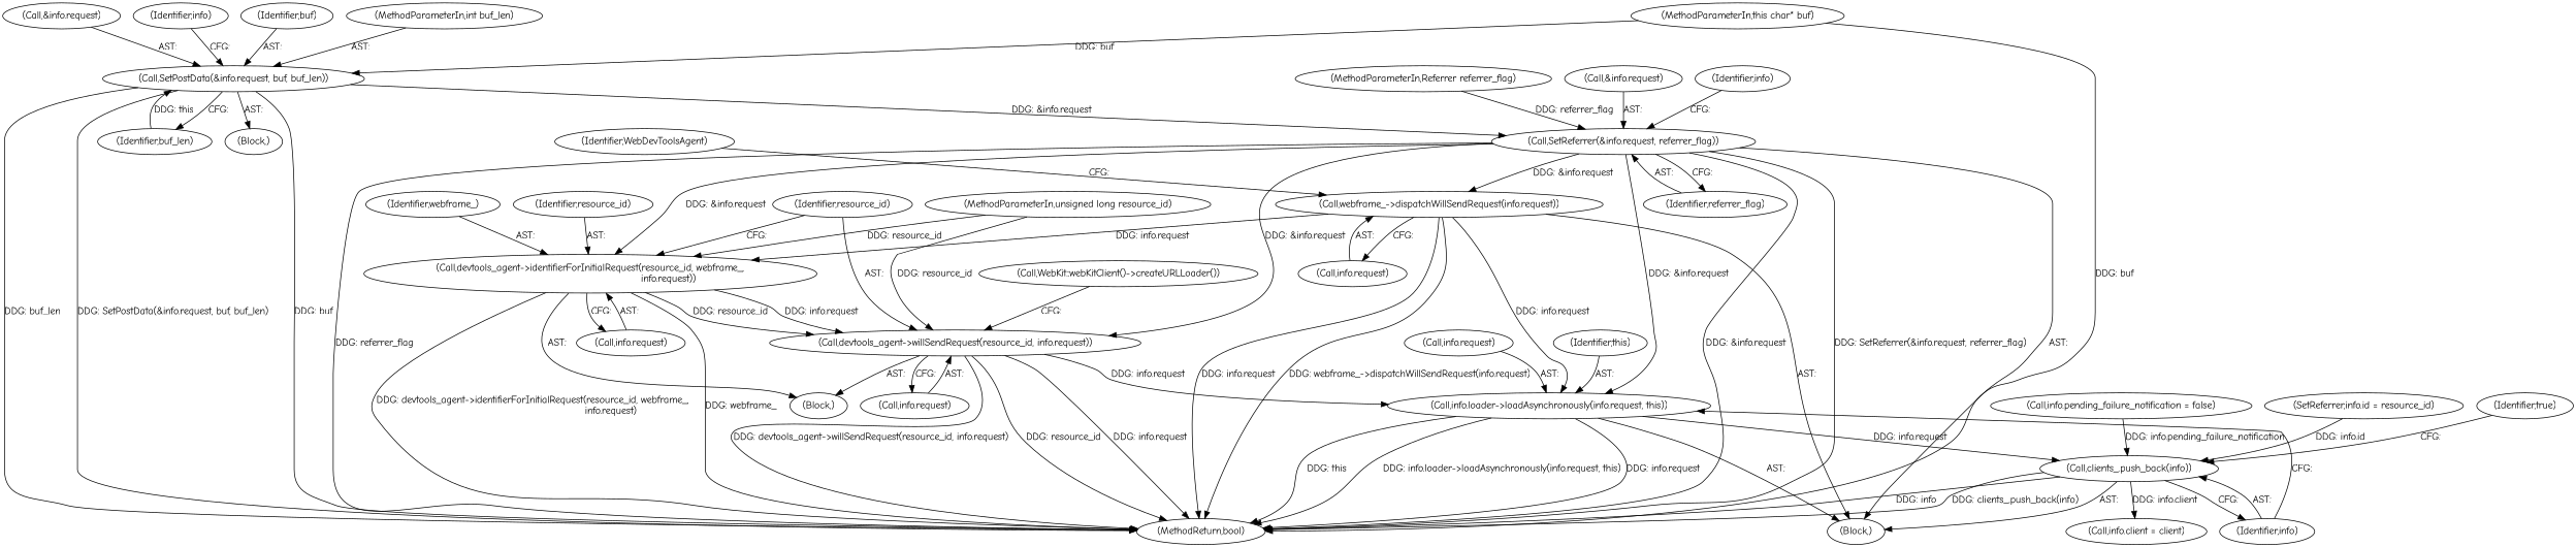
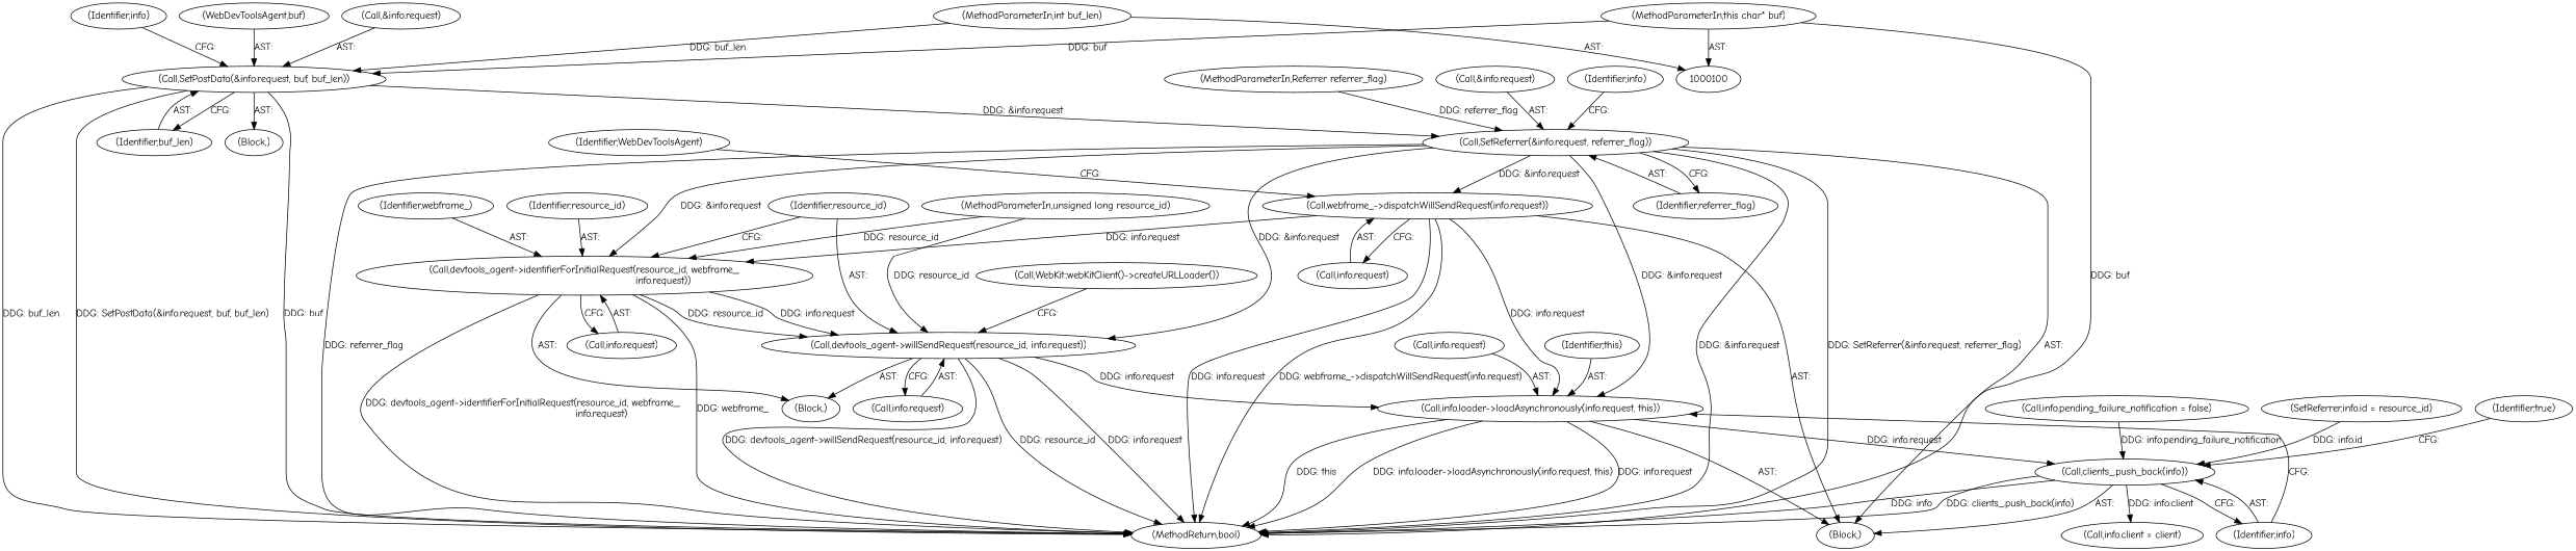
  digraph {
    fontname="Comic Neue"
    node [fontname="Comic Neue"]
    edge [fontname="Comic Neue"]
    n1 [label="(Call,SetPostData(&info.request, buf, buf_len))"]
    n2 [label="(Call,SetReferrer(&info.request, referrer_flag))"]
    n3 [label="(Identifier,buf_len)"]
    n4 [label="(MethodReturn,bool)"]
    n5 [label="(Block,)"]
    n6 [label="(Call,webframe_->dispatchWillSendRequest(info.request))"]
    n7 [label="(Call,devtools_agent->identifierForInitialRequest(resource_id, webframe_,\n                                                info.request))"]
    n8 [label="(Call,devtools_agent->willSendRequest(resource_id, info.request))"]
    n9 [label="(Call,info.loader->loadAsynchronously(info.request, this))"]
    n10 [label="(Identifier,referrer_flag)"]
    n11 [label="(Block,)"]
    n12 [label="(MethodParameterIn,this char* buf)"]
+   1000100
    n14 [label="(MethodParameterIn,int buf_len)"]
    n15 [label="(Call,info.request)"]
    n16 [label="(Block,)"]
    n17 [label="(Call,info.request)"]
    n18 [label="(Call,info.request)"]
    n19 [label="(Call,clients_.push_back(info))"]
    n20 [label="(Identifier,info)"]
    n21 [label="(Call,info.client = client)"]
    n22 [label="(Identifier,this)"]
    n23 [label="(Identifier,resource_id)"]
    n24 [label="(Call,WebKit::webKitClient()->createURLLoader())"]
    n25 [label="(Call,&info.request)"]
    n26 [label="(MethodParameterIn,unsigned long resource_id)"]
    n27 [label="(SetReferrer,info.id = resource_id)"]
    n28 [label="(Identifier,info)"]
    n29 [label="(MethodParameterIn,Referrer referrer_flag)"]
    n30 [label="(Identifier,true)"]
    n31 [label="(Identifier,WebDevToolsAgent)"]
    n32 [label="(Call,info.pending_failure_notification = false)"]
    n33 [label="(Call,info.request)"]
    n34 [label="(Identifier,webframe_)"]
    n35 [label="(Identifier,resource_id)"]
    n36 [label="(Call,&info.request)"]
    n37 [label="(Identifier,info)"]
-   n38 [label="(Identifier,buf)"]
+   n38 [label="(WebDevToolsAgent,buf)"]
    n1 -> n2 [label="DDG: &info.request"]
    n1 -> n3 [label="CFG: "]
    n1 -> n4 [label="DDG: buf_len"]
    n1 -> n4 [label="DDG: SetPostData(&info.request, buf, buf_len)"]
    n1 -> n4 [label="DDG: buf"]
    n1 -> n5 [label="AST: "]
    n2 -> n4 [label="DDG: &info.request"]
    n2 -> n4 [label="DDG: referrer_flag"]
    n2 -> n4 [label="DDG: SetReferrer(&info.request, referrer_flag)"]
    n2 -> n6 [label="DDG: &info.request"]
    n2 -> n7 [label="DDG: &info.request"]
    n2 -> n8 [label="DDG: &info.request"]
    n2 -> n9 [label="DDG: &info.request"]
    n2 -> n10 [label="CFG: "]
    n2 -> n11 [label="AST: "]
-   n3 -> n1 [label="DDG: this"]
+   n3 -> n1 [label="AST: "]
    n6 -> n4 [label="DDG: info.request"]
    n6 -> n4 [label="DDG: webframe_->dispatchWillSendRequest(info.request)"]
    n6 -> n7 [label="DDG: info.request"]
    n6 -> n9 [label="DDG: info.request"]
    n6 -> n11 [label="AST: "]
    n6 -> n15 [label="CFG: "]
    n7 -> n4 [label="DDG: devtools_agent->identifierForInitialRequest(resource_id, webframe_,\n                                                info.request)"]
    n7 -> n4 [label="DDG: webframe_"]
    n7 -> n8 [label="DDG: resource_id"]
    n7 -> n8 [label="DDG: info.request"]
    n7 -> n16 [label="AST: "]
    n7 -> n17 [label="CFG: "]
    n8 -> n4 [label="DDG: info.request"]
    n8 -> n4 [label="DDG: devtools_agent->willSendRequest(resource_id, info.request)"]
    n8 -> n4 [label="DDG: resource_id"]
    n8 -> n9 [label="DDG: info.request"]
    n8 -> n16 [label="AST: "]
    n8 -> n18 [label="CFG: "]
    n9 -> n4 [label="DDG: info.loader->loadAsynchronously(info.request, this)"]
    n9 -> n4 [label="DDG: info.request"]
    n9 -> n4 [label="DDG: this"]
    n9 -> n11 [label="AST: "]
    n9 -> n19 [label="DDG: info.request"]
    n10 -> n2 [label="AST: "]
    n12 -> n1 [label="DDG: buf"]
    n12 -> n4 [label="DDG: buf"]
-   n14 -> n1 [label="AST: "]
+   n12 -> 1000100 [label="AST: "]
+   n14 -> n1 [label="DDG: buf_len"]
+   n14 -> 1000100 [label="AST: "]
    n15 -> n6 [label="AST: "]
    n17 -> n7 [label="AST: "]
    n18 -> n8 [label="AST: "]
    n19 -> n4 [label="DDG: info"]
    n19 -> n4 [label="DDG: clients_.push_back(info)"]
    n19 -> n11 [label="AST: "]
    n19 -> n20 [label="CFG: "]
    n19 -> n21 [label="DDG: info.client"]
    n20 -> n9 [label="CFG: "]
    n20 -> n19 [label="AST: "]
    n22 -> n9 [label="AST: "]
    n23 -> n7 [label="AST: "]
    n24 -> n8 [label="CFG: "]
    n25 -> n2 [label="AST: "]
    n26 -> n7 [label="DDG: resource_id"]
    n26 -> n8 [label="DDG: resource_id"]
    n27 -> n19 [label="DDG: info.id"]
    n28 -> n2 [label="CFG: "]
    n29 -> n2 [label="DDG: referrer_flag"]
    n30 -> n19 [label="CFG: "]
    n31 -> n6 [label="CFG: "]
    n32 -> n19 [label="DDG: info.pending_failure_notification"]
    n33 -> n9 [label="AST: "]
    n34 -> n7 [label="AST: "]
    n35 -> n7 [label="CFG: "]
    n35 -> n8 [label="AST: "]
    n36 -> n1 [label="AST: "]
    n37 -> n1 [label="CFG: "]
    n38 -> n1 [label="AST: "]
  }
